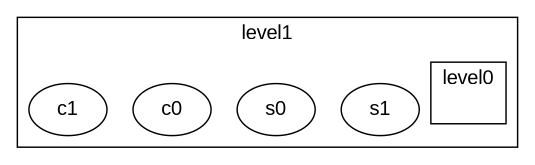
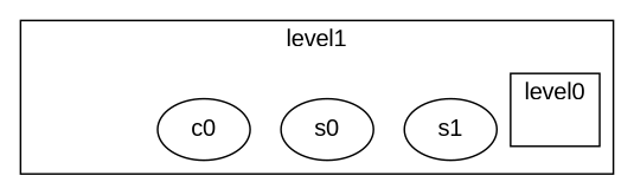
  digraph {
    fontname=Arial
    nodesep=0.25
    ranksep=0.25
    node [fontname=Arial]
    invisible0 [shape=point style=invis]
    n2 [label=s1]
    n3 [label=s0]
    n4 [label=c0]
-   n5 [label=c1]
    subgraph cluster_1 {
      label=level1
      n2
      n3
      n4
-     n5
      subgraph cluster_2 {
        label=level0
        invisible0
      }
    }
  }
